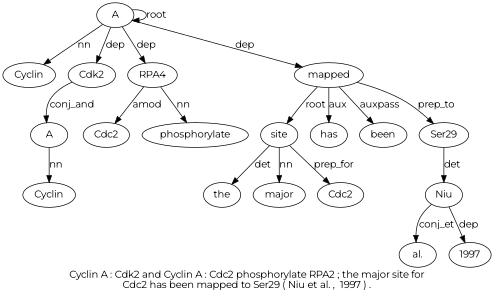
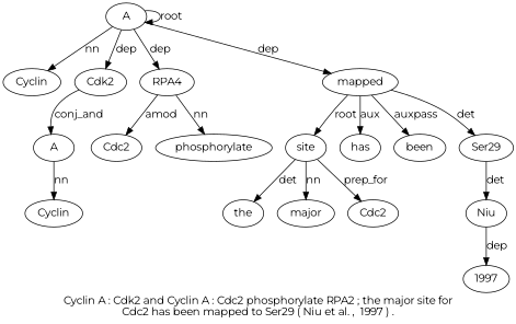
  digraph {
    fontname=Montserrat
    label="Cyclin A : Cdk2 and Cyclin A : Cdc2 phosphorylate RPA2 ; the major site for\nCdc2 has been mapped to Ser29 ( Niu et al. ,  1997 ) ."
    node [fillcolor=white fontname=Montserrat style=filled]
    edge [fontname=Montserrat]
    n1 [label=A]
    n2 [label=Cyclin]
    n3 [label=Cdk2]
    n4 [label=RPA4]
    n5 [label=mapped]
    n6 [label=A]
    n7 [label=Cdc2]
    n8 [label=phosphorylate]
    n9 [label=site]
    n10 [label=has]
    n11 [label=been]
    n12 [label=Ser29]
    n13 [label=Cyclin]
    n14 [label=the]
    n15 [label=major]
    n16 [label=Cdc2]
    n17 [label=Niu]
-   n18 [label="al."]
    n19 [label=1997]
    n1 -> n1 [label=root]
    n1 -> n2 [label=nn]
    n1 -> n3 [label=dep]
    n1 -> n4 [label=dep]
    n1 -> n5 [label=dep]
    n3 -> n6 [label=conj_and]
    n4 -> n7 [label=amod]
    n4 -> n8 [label=nn]
    n5 -> n9 [label=root]
    n5 -> n10 [label=aux]
    n5 -> n11 [label=auxpass]
-   n5 -> n12 [label=prep_to]
+   n5 -> n12 [label=det]
    n6 -> n13 [label=nn]
    n9 -> n14 [label=det]
    n9 -> n15 [label=nn]
    n9 -> n16 [label=prep_for]
    n12 -> n17 [label=det]
-   n17 -> n18 [label=conj_et]
    n17 -> n19 [label=dep]
  }
